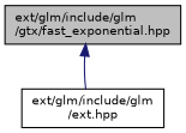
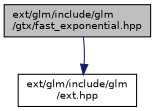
  digraph {
    node [color=black fontname=Helvetica fontsize=10 shape=record style=filled]
    n1 [fillcolor=grey75 fontcolor=black height=0.2 label="ext/glm/include/glm\l/gtx/fast_exponential.hpp" width=0.4]
    n2 [fillcolor=white height=0.2 label="ext/glm/include/glm\l/ext.hpp" width=0.4]
-   n1 -> n2 [color=midnightblue dir=back fontname=Helvetica fontsize=10 labelfontname=Helvetica labelfontsize=10 style=solid]
+   n2 -> n1 [color=midnightblue dir=back fontname=Helvetica fontsize=10 labelfontname=Helvetica labelfontsize=10 style=solid]
  }
